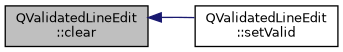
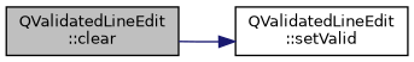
  digraph {
    rankdir=LR
    node [color=black fontname=Helvetica fontsize=10 shape=record style=filled]
    n1 [fillcolor=grey75 fontcolor=black height=0.2 label="QValidatedLineEdit\l::clear" width=0.4]
    n2 [fillcolor=white height=0.2 label="QValidatedLineEdit\l::setValid" width=0.4]
-   n2 -> n1 [color=midnightblue fontname=Helvetica fontsize=10 labelfontname=Helvetica labelfontsize=10 style=solid]
+   n1 -> n2 [color=midnightblue fontname=Helvetica fontsize=10 labelfontname=Helvetica labelfontsize=10 style=solid]
  }
